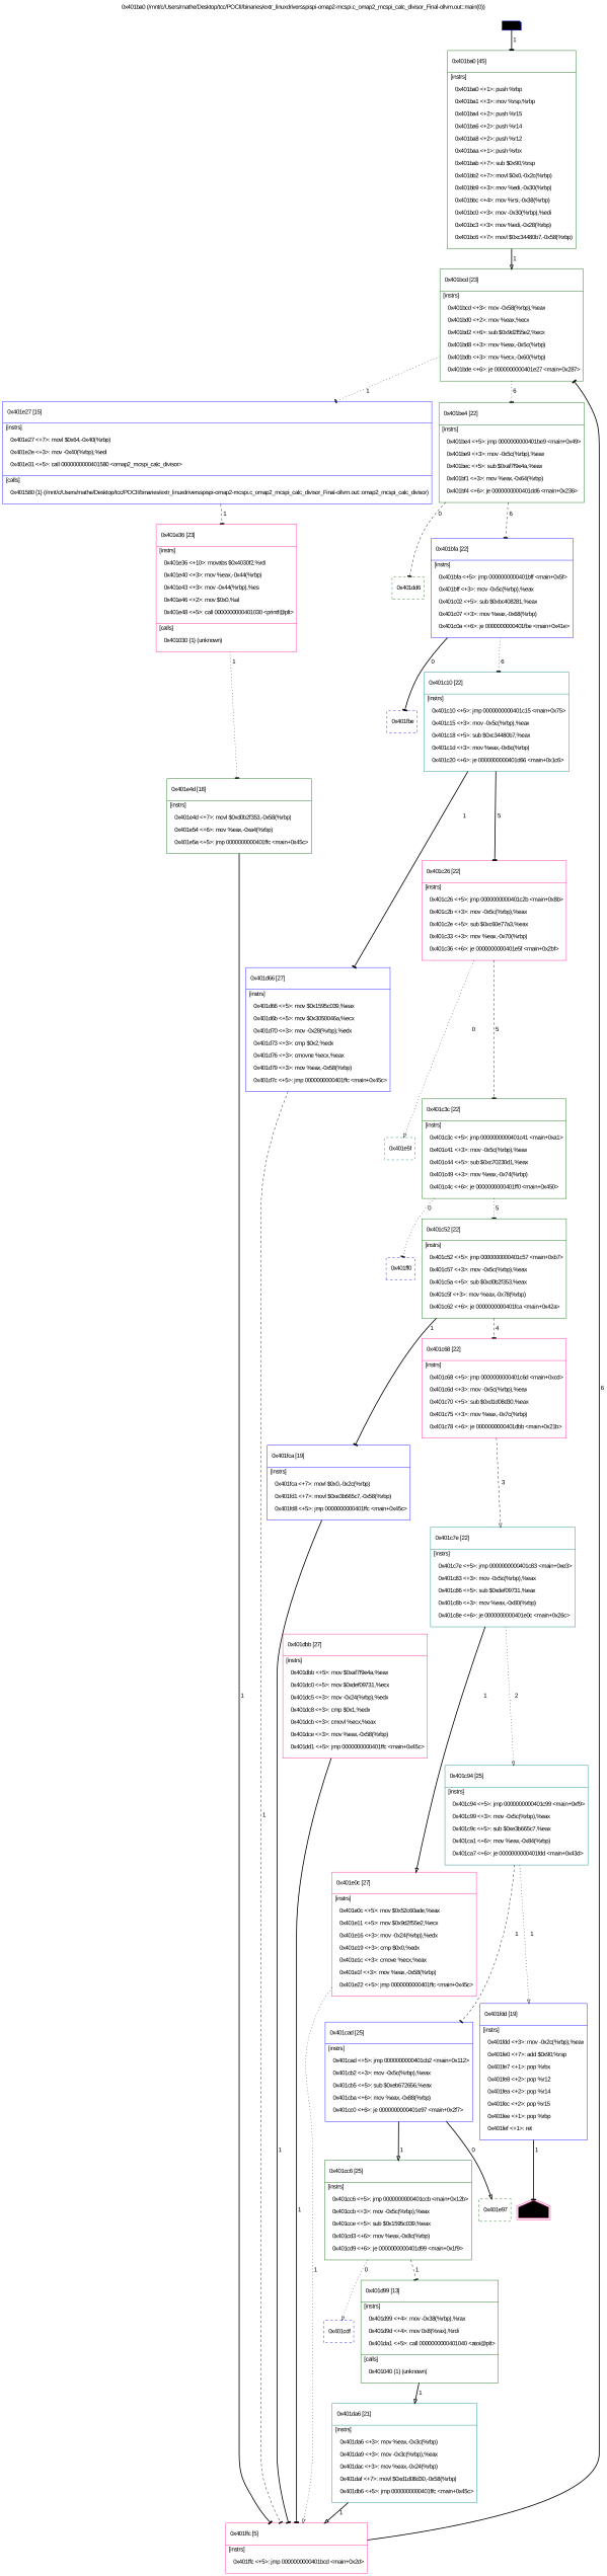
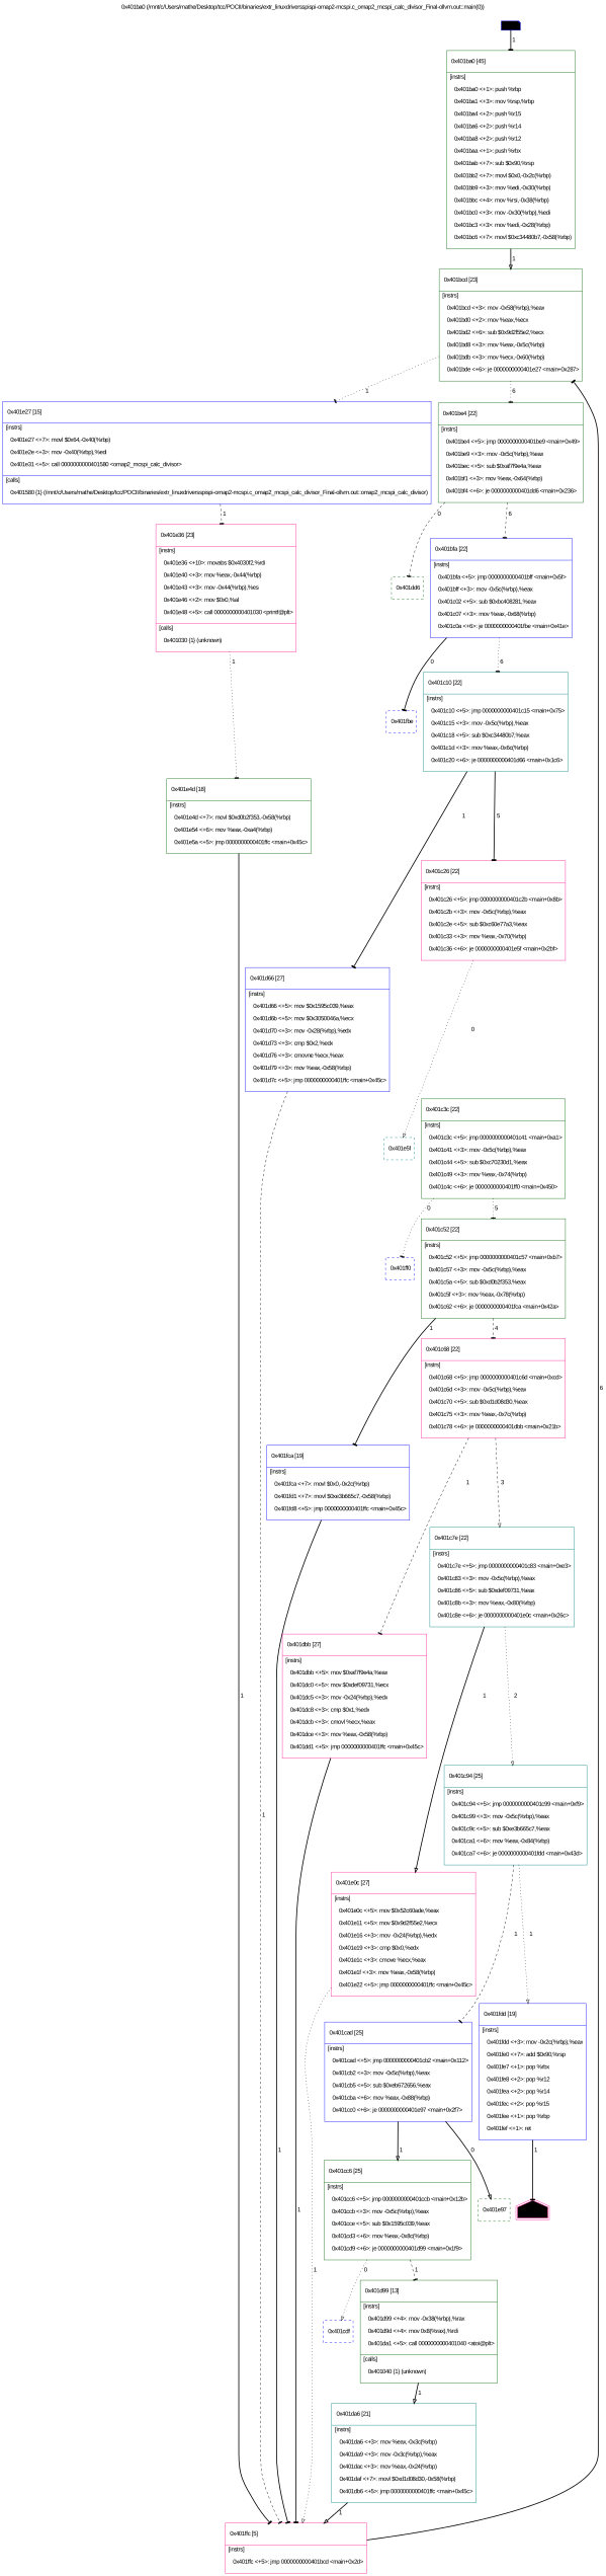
  digraph {
    fontname="Liberation Sans"
    label="0x401ba0 (/mnt/c/Users/mathe/Desktop/tcc/POCII/binaries/extr_linuxdriversspispi-omap2-mcspi.c_omap2_mcspi_calc_divisor_Final-ollvm.out::main(0))"
    labelloc=t
    node [color=blue fontname="Liberation Sans" shape=record]
    edge [arrowhead=tee fontname="Liberation Sans" style=bold]
    Entry [fillcolor=black height=0.3 shape=note style=filled width=0.3]
    n2 [color=darkgreen label="{\n     0x401ba0 [45]\l\n     | [instrs]\l\n     &nbsp;&nbsp;0x401ba0 \<+1\>: push %rbp\l\n     &nbsp;&nbsp;0x401ba1 \<+3\>: mov %rsp,%rbp\l\n     &nbsp;&nbsp;0x401ba4 \<+2\>: push %r15\l\n     &nbsp;&nbsp;0x401ba6 \<+2\>: push %r14\l\n     &nbsp;&nbsp;0x401ba8 \<+2\>: push %r12\l\n     &nbsp;&nbsp;0x401baa \<+1\>: push %rbx\l\n     &nbsp;&nbsp;0x401bab \<+7\>: sub $0x90,%rsp\l\n     &nbsp;&nbsp;0x401bb2 \<+7\>: movl $0x0,-0x2c(%rbp)\l\n     &nbsp;&nbsp;0x401bb9 \<+3\>: mov %edi,-0x30(%rbp)\l\n     &nbsp;&nbsp;0x401bbc \<+4\>: mov %rsi,-0x38(%rbp)\l\n     &nbsp;&nbsp;0x401bc0 \<+3\>: mov -0x30(%rbp),%edi\l\n     &nbsp;&nbsp;0x401bc3 \<+3\>: mov %edi,-0x28(%rbp)\l\n     &nbsp;&nbsp;0x401bc6 \<+7\>: movl $0xc34480b7,-0x58(%rbp)\l\n  }"]
    n3 [color=darkgreen label="{\n     0x401bcd [23]\l\n     | [instrs]\l\n     &nbsp;&nbsp;0x401bcd \<+3\>: mov -0x58(%rbp),%eax\l\n     &nbsp;&nbsp;0x401bd0 \<+2\>: mov %eax,%ecx\l\n     &nbsp;&nbsp;0x401bd2 \<+6\>: sub $0x9d2f55e2,%ecx\l\n     &nbsp;&nbsp;0x401bd8 \<+3\>: mov %eax,-0x5c(%rbp)\l\n     &nbsp;&nbsp;0x401bdb \<+3\>: mov %ecx,-0x60(%rbp)\l\n     &nbsp;&nbsp;0x401bde \<+6\>: je 0000000000401e27 \<main+0x287\>\l\n  }"]
    n4 [label="{\n     0x401e27 [15]\l\n     | [instrs]\l\n     &nbsp;&nbsp;0x401e27 \<+7\>: movl $0x64,-0x40(%rbp)\l\n     &nbsp;&nbsp;0x401e2e \<+3\>: mov -0x40(%rbp),%edi\l\n     &nbsp;&nbsp;0x401e31 \<+5\>: call 0000000000401580 \<omap2_mcspi_calc_divisor\>\l\n     | [calls]\l\n     &nbsp;&nbsp;0x401580 \{1\} (/mnt/c/Users/mathe/Desktop/tcc/POCII/binaries/extr_linuxdriversspispi-omap2-mcspi.c_omap2_mcspi_calc_divisor_Final-ollvm.out::omap2_mcspi_calc_divisor)\l\n  }"]
    n5 [color=darkgreen label="{\n     0x401be4 [22]\l\n     | [instrs]\l\n     &nbsp;&nbsp;0x401be4 \<+5\>: jmp 0000000000401be9 \<main+0x49\>\l\n     &nbsp;&nbsp;0x401be9 \<+3\>: mov -0x5c(%rbp),%eax\l\n     &nbsp;&nbsp;0x401bec \<+5\>: sub $0xaf7f9e4a,%eax\l\n     &nbsp;&nbsp;0x401bf1 \<+3\>: mov %eax,-0x64(%rbp)\l\n     &nbsp;&nbsp;0x401bf4 \<+6\>: je 0000000000401dd6 \<main+0x236\>\l\n  }"]
    n6 [color=deeppink label="{\n     0x401e36 [23]\l\n     | [instrs]\l\n     &nbsp;&nbsp;0x401e36 \<+10\>: movabs $0x4030f2,%rdi\l\n     &nbsp;&nbsp;0x401e40 \<+3\>: mov %eax,-0x44(%rbp)\l\n     &nbsp;&nbsp;0x401e43 \<+3\>: mov -0x44(%rbp),%esi\l\n     &nbsp;&nbsp;0x401e46 \<+2\>: mov $0x0,%al\l\n     &nbsp;&nbsp;0x401e48 \<+5\>: call 0000000000401030 \<printf@plt\>\l\n     | [calls]\l\n     &nbsp;&nbsp;0x401030 \{1\} (unknown)\l\n  }"]
    n7 [color=darkgreen label="{\n     0x401dd6\l\n  }" style=dashed]
    n8 [label="{\n     0x401bfa [22]\l\n     | [instrs]\l\n     &nbsp;&nbsp;0x401bfa \<+5\>: jmp 0000000000401bff \<main+0x5f\>\l\n     &nbsp;&nbsp;0x401bff \<+3\>: mov -0x5c(%rbp),%eax\l\n     &nbsp;&nbsp;0x401c02 \<+5\>: sub $0xbc408281,%eax\l\n     &nbsp;&nbsp;0x401c07 \<+3\>: mov %eax,-0x68(%rbp)\l\n     &nbsp;&nbsp;0x401c0a \<+6\>: je 0000000000401fbe \<main+0x41e\>\l\n  }"]
    n9 [color=darkgreen label="{\n     0x401e4d [18]\l\n     | [instrs]\l\n     &nbsp;&nbsp;0x401e4d \<+7\>: movl $0xd0b2f353,-0x58(%rbp)\l\n     &nbsp;&nbsp;0x401e54 \<+6\>: mov %eax,-0xa4(%rbp)\l\n     &nbsp;&nbsp;0x401e5a \<+5\>: jmp 0000000000401ffc \<main+0x45c\>\l\n  }"]
    n10 [label="{\n     0x401fbe\l\n  }" style=dashed]
    n11 [color=teal label="{\n     0x401c10 [22]\l\n     | [instrs]\l\n     &nbsp;&nbsp;0x401c10 \<+5\>: jmp 0000000000401c15 \<main+0x75\>\l\n     &nbsp;&nbsp;0x401c15 \<+3\>: mov -0x5c(%rbp),%eax\l\n     &nbsp;&nbsp;0x401c18 \<+5\>: sub $0xc34480b7,%eax\l\n     &nbsp;&nbsp;0x401c1d \<+3\>: mov %eax,-0x6c(%rbp)\l\n     &nbsp;&nbsp;0x401c20 \<+6\>: je 0000000000401d66 \<main+0x1c6\>\l\n  }"]
    Exit [color=deeppink fillcolor=black height=0.3 peripheries=2 shape=house style=filled width=0.3]
    n13 [label="{\n     0x401d66 [27]\l\n     | [instrs]\l\n     &nbsp;&nbsp;0x401d66 \<+5\>: mov $0x1595c039,%eax\l\n     &nbsp;&nbsp;0x401d6b \<+5\>: mov $0x3050046a,%ecx\l\n     &nbsp;&nbsp;0x401d70 \<+3\>: mov -0x28(%rbp),%edx\l\n     &nbsp;&nbsp;0x401d73 \<+3\>: cmp $0x2,%edx\l\n     &nbsp;&nbsp;0x401d76 \<+3\>: cmovne %ecx,%eax\l\n     &nbsp;&nbsp;0x401d79 \<+3\>: mov %eax,-0x58(%rbp)\l\n     &nbsp;&nbsp;0x401d7c \<+5\>: jmp 0000000000401ffc \<main+0x45c\>\l\n  }"]
    n14 [color=deeppink label="{\n     0x401c26 [22]\l\n     | [instrs]\l\n     &nbsp;&nbsp;0x401c26 \<+5\>: jmp 0000000000401c2b \<main+0x8b\>\l\n     &nbsp;&nbsp;0x401c2b \<+3\>: mov -0x5c(%rbp),%eax\l\n     &nbsp;&nbsp;0x401c2e \<+5\>: sub $0xc60e77a3,%eax\l\n     &nbsp;&nbsp;0x401c33 \<+3\>: mov %eax,-0x70(%rbp)\l\n     &nbsp;&nbsp;0x401c36 \<+6\>: je 0000000000401e5f \<main+0x2bf\>\l\n  }"]
    n15 [color=deeppink label="{\n     0x401ffc [5]\l\n     | [instrs]\l\n     &nbsp;&nbsp;0x401ffc \<+5\>: jmp 0000000000401bcd \<main+0x2d\>\l\n  }"]
    n16 [color=teal label="{\n     0x401e5f\l\n  }" style=dashed]
    n17 [color=darkgreen label="{\n     0x401c3c [22]\l\n     | [instrs]\l\n     &nbsp;&nbsp;0x401c3c \<+5\>: jmp 0000000000401c41 \<main+0xa1\>\l\n     &nbsp;&nbsp;0x401c41 \<+3\>: mov -0x5c(%rbp),%eax\l\n     &nbsp;&nbsp;0x401c44 \<+5\>: sub $0xc70230d1,%eax\l\n     &nbsp;&nbsp;0x401c49 \<+3\>: mov %eax,-0x74(%rbp)\l\n     &nbsp;&nbsp;0x401c4c \<+6\>: je 0000000000401ff0 \<main+0x450\>\l\n  }"]
    n18 [label="{\n     0x401ff0\l\n  }" style=dashed]
    n19 [color=darkgreen label="{\n     0x401c52 [22]\l\n     | [instrs]\l\n     &nbsp;&nbsp;0x401c52 \<+5\>: jmp 0000000000401c57 \<main+0xb7\>\l\n     &nbsp;&nbsp;0x401c57 \<+3\>: mov -0x5c(%rbp),%eax\l\n     &nbsp;&nbsp;0x401c5a \<+5\>: sub $0xd0b2f353,%eax\l\n     &nbsp;&nbsp;0x401c5f \<+3\>: mov %eax,-0x78(%rbp)\l\n     &nbsp;&nbsp;0x401c62 \<+6\>: je 0000000000401fca \<main+0x42a\>\l\n  }"]
    n20 [color=teal label="{\n     0x401da6 [21]\l\n     | [instrs]\l\n     &nbsp;&nbsp;0x401da6 \<+3\>: mov %eax,-0x3c(%rbp)\l\n     &nbsp;&nbsp;0x401da9 \<+3\>: mov -0x3c(%rbp),%eax\l\n     &nbsp;&nbsp;0x401dac \<+3\>: mov %eax,-0x24(%rbp)\l\n     &nbsp;&nbsp;0x401daf \<+7\>: movl $0xd1d08d30,-0x58(%rbp)\l\n     &nbsp;&nbsp;0x401db6 \<+5\>: jmp 0000000000401ffc \<main+0x45c\>\l\n  }"]
    n21 [label="{\n     0x401fca [19]\l\n     | [instrs]\l\n     &nbsp;&nbsp;0x401fca \<+7\>: movl $0x0,-0x2c(%rbp)\l\n     &nbsp;&nbsp;0x401fd1 \<+7\>: movl $0xe3b665c7,-0x58(%rbp)\l\n     &nbsp;&nbsp;0x401fd8 \<+5\>: jmp 0000000000401ffc \<main+0x45c\>\l\n  }"]
    n22 [color=deeppink label="{\n     0x401c68 [22]\l\n     | [instrs]\l\n     &nbsp;&nbsp;0x401c68 \<+5\>: jmp 0000000000401c6d \<main+0xcd\>\l\n     &nbsp;&nbsp;0x401c6d \<+3\>: mov -0x5c(%rbp),%eax\l\n     &nbsp;&nbsp;0x401c70 \<+5\>: sub $0xd1d08d30,%eax\l\n     &nbsp;&nbsp;0x401c75 \<+3\>: mov %eax,-0x7c(%rbp)\l\n     &nbsp;&nbsp;0x401c78 \<+6\>: je 0000000000401dbb \<main+0x21b\>\l\n  }"]
    n23 [label="{\n     0x401cdf\l\n  }" style=dashed]
    n24 [color=deeppink label="{\n     0x401dbb [27]\l\n     | [instrs]\l\n     &nbsp;&nbsp;0x401dbb \<+5\>: mov $0xaf7f9e4a,%eax\l\n     &nbsp;&nbsp;0x401dc0 \<+5\>: mov $0xdef09731,%ecx\l\n     &nbsp;&nbsp;0x401dc5 \<+3\>: mov -0x24(%rbp),%edx\l\n     &nbsp;&nbsp;0x401dc8 \<+3\>: cmp $0x1,%edx\l\n     &nbsp;&nbsp;0x401dcb \<+3\>: cmovl %ecx,%eax\l\n     &nbsp;&nbsp;0x401dce \<+3\>: mov %eax,-0x58(%rbp)\l\n     &nbsp;&nbsp;0x401dd1 \<+5\>: jmp 0000000000401ffc \<main+0x45c\>\l\n  }"]
    n25 [color=teal label="{\n     0x401c7e [22]\l\n     | [instrs]\l\n     &nbsp;&nbsp;0x401c7e \<+5\>: jmp 0000000000401c83 \<main+0xe3\>\l\n     &nbsp;&nbsp;0x401c83 \<+3\>: mov -0x5c(%rbp),%eax\l\n     &nbsp;&nbsp;0x401c86 \<+5\>: sub $0xdef09731,%eax\l\n     &nbsp;&nbsp;0x401c8b \<+3\>: mov %eax,-0x80(%rbp)\l\n     &nbsp;&nbsp;0x401c8e \<+6\>: je 0000000000401e0c \<main+0x26c\>\l\n  }"]
    n26 [color=darkgreen label="{\n     0x401d99 [13]\l\n     | [instrs]\l\n     &nbsp;&nbsp;0x401d99 \<+4\>: mov -0x38(%rbp),%rax\l\n     &nbsp;&nbsp;0x401d9d \<+4\>: mov 0x8(%rax),%rdi\l\n     &nbsp;&nbsp;0x401da1 \<+5\>: call 0000000000401040 \<atoi@plt\>\l\n     | [calls]\l\n     &nbsp;&nbsp;0x401040 \{1\} (unknown)\l\n  }"]
    n27 [color=deeppink label="{\n     0x401e0c [27]\l\n     | [instrs]\l\n     &nbsp;&nbsp;0x401e0c \<+5\>: mov $0x52c60ade,%eax\l\n     &nbsp;&nbsp;0x401e11 \<+5\>: mov $0x9d2f55e2,%ecx\l\n     &nbsp;&nbsp;0x401e16 \<+3\>: mov -0x24(%rbp),%edx\l\n     &nbsp;&nbsp;0x401e19 \<+3\>: cmp $0x0,%edx\l\n     &nbsp;&nbsp;0x401e1c \<+3\>: cmove %ecx,%eax\l\n     &nbsp;&nbsp;0x401e1f \<+3\>: mov %eax,-0x58(%rbp)\l\n     &nbsp;&nbsp;0x401e22 \<+5\>: jmp 0000000000401ffc \<main+0x45c\>\l\n  }"]
    n28 [color=teal label="{\n     0x401c94 [25]\l\n     | [instrs]\l\n     &nbsp;&nbsp;0x401c94 \<+5\>: jmp 0000000000401c99 \<main+0xf9\>\l\n     &nbsp;&nbsp;0x401c99 \<+3\>: mov -0x5c(%rbp),%eax\l\n     &nbsp;&nbsp;0x401c9c \<+5\>: sub $0xe3b665c7,%eax\l\n     &nbsp;&nbsp;0x401ca1 \<+6\>: mov %eax,-0x84(%rbp)\l\n     &nbsp;&nbsp;0x401ca7 \<+6\>: je 0000000000401fdd \<main+0x43d\>\l\n  }"]
    n29 [color=darkgreen label="{\n     0x401cc6 [25]\l\n     | [instrs]\l\n     &nbsp;&nbsp;0x401cc6 \<+5\>: jmp 0000000000401ccb \<main+0x12b\>\l\n     &nbsp;&nbsp;0x401ccb \<+3\>: mov -0x5c(%rbp),%eax\l\n     &nbsp;&nbsp;0x401cce \<+5\>: sub $0x1595c039,%eax\l\n     &nbsp;&nbsp;0x401cd3 \<+6\>: mov %eax,-0x8c(%rbp)\l\n     &nbsp;&nbsp;0x401cd9 \<+6\>: je 0000000000401d99 \<main+0x1f9\>\l\n  }"]
    n30 [label="{\n     0x401cad [25]\l\n     | [instrs]\l\n     &nbsp;&nbsp;0x401cad \<+5\>: jmp 0000000000401cb2 \<main+0x112\>\l\n     &nbsp;&nbsp;0x401cb2 \<+3\>: mov -0x5c(%rbp),%eax\l\n     &nbsp;&nbsp;0x401cb5 \<+5\>: sub $0xeb672656,%eax\l\n     &nbsp;&nbsp;0x401cba \<+6\>: mov %eax,-0x88(%rbp)\l\n     &nbsp;&nbsp;0x401cc0 \<+6\>: je 0000000000401e97 \<main+0x2f7\>\l\n  }"]
    n31 [label="{\n     0x401fdd [19]\l\n     | [instrs]\l\n     &nbsp;&nbsp;0x401fdd \<+3\>: mov -0x2c(%rbp),%eax\l\n     &nbsp;&nbsp;0x401fe0 \<+7\>: add $0x90,%rsp\l\n     &nbsp;&nbsp;0x401fe7 \<+1\>: pop %rbx\l\n     &nbsp;&nbsp;0x401fe8 \<+2\>: pop %r12\l\n     &nbsp;&nbsp;0x401fea \<+2\>: pop %r14\l\n     &nbsp;&nbsp;0x401fec \<+2\>: pop %r15\l\n     &nbsp;&nbsp;0x401fee \<+1\>: pop %rbp\l\n     &nbsp;&nbsp;0x401fef \<+1\>: ret\l\n  }"]
    n32 [color=darkgreen label="{\n     0x401e97\l\n  }" style=dashed]
    Entry -> n2 [label=" 1"]
    n2 -> n3 [arrowhead=onormal label=" 1"]
    n3 -> n4 [label=" 1" style=dotted]
    n3 -> n5 [label=" 6" style=dotted]
    n4 -> n6 [label=" 1" style=dashed]
    n5 -> n7 [label=" 0" style=dashed]
    n5 -> n8 [label=" 6" style=dashed]
    n6 -> n9 [label=" 1" style=dotted]
    n8 -> n10 [label=" 0"]
    n8 -> n11 [label=" 6" style=dotted]
    n9 -> n15 [label=" 1"]
    n11 -> n13 [label=" 1"]
    n11 -> n14 [label=" 5"]
    n13 -> n15 [label=" 1" style=dashed]
    n14 -> n16 [arrowhead=onormal label=" 0" style=dotted]
-   n14 -> n17 [label=" 5" style=dashed]
    n15 -> n3 [label=" 6"]
    n17 -> n18 [label=" 0" style=dotted]
    n17 -> n19 [label=" 5" style=dotted]
    n19 -> n21 [label=" 1"]
    n19 -> n22 [label=" 4" style=dashed]
    n20 -> n15 [arrowhead=onormal label=" 1"]
    n21 -> n15 [label=" 1"]
+   n22 -> n24 [label=" 1" style=dashed]
    n22 -> n25 [arrowhead=onormal label=" 3" style=dashed]
    n24 -> n15 [label=" 1"]
    n25 -> n27 [arrowhead=onormal label=" 1"]
    n25 -> n28 [arrowhead=onormal label=" 2" style=dotted]
    n26 -> n20 [arrowhead=onormal label=" 1"]
    n27 -> n15 [arrowhead=onormal label=" 1" style=dotted]
    n28 -> n30 [label=" 1" style=dashed]
    n28 -> n31 [arrowhead=onormal label=" 1" style=dotted]
    n29 -> n23 [arrowhead=onormal label=" 0" style=dotted]
    n29 -> n26 [label=" 1" style=dashed]
    n30 -> n29 [arrowhead=onormal label=" 1"]
    n30 -> n32 [arrowhead=onormal label=" 0"]
    n31 -> Exit [label=" 1"]
  }
